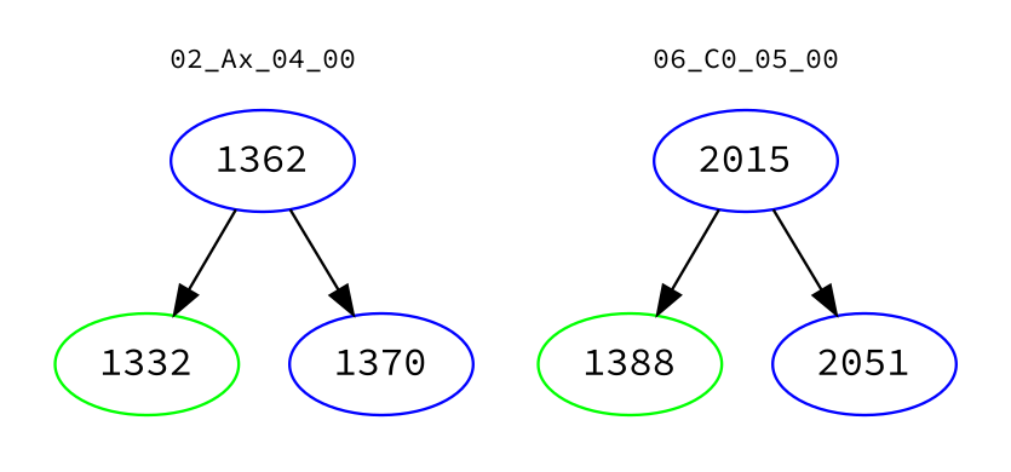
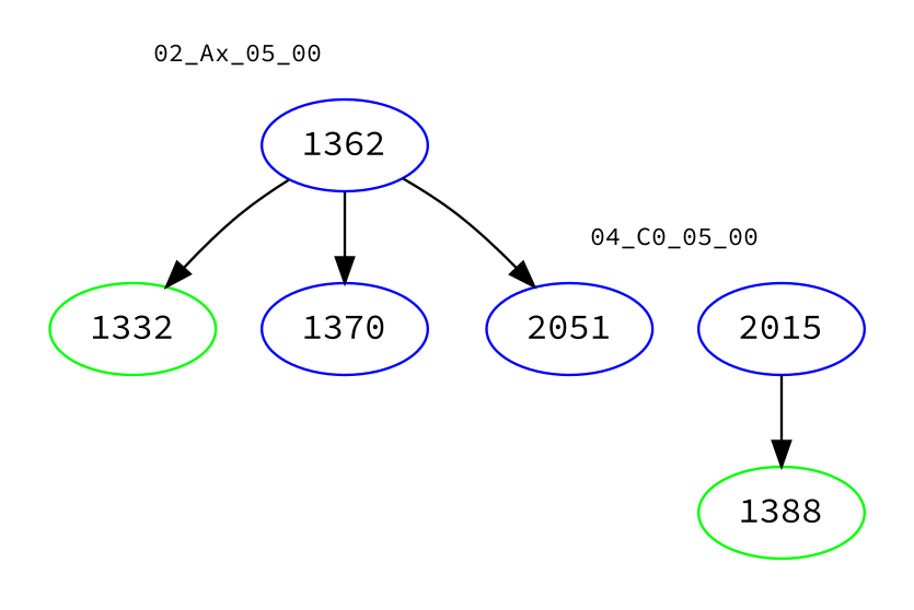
  digraph {
    fontname="Source Code Pro"
    node [color=blue fontname="Source Code Pro"]
    edge [color=black fontname="Source Code Pro"]
    n1 [label=1362]
    n2 [color=green label=1332]
    n3 [label=1370]
    n4 [label=2015]
    n5 [color=green label=1388]
    n6 [label=2051]
    subgraph cluster_1 {
      color=white
      fontsize=10
-     label="02_Ax_04_00"
+     label="02_Ax_05_00"
      n1
      n2
      n3
    }
    subgraph cluster_2 {
      color=white
      fontsize=10
-     label="06_C0_05_00"
+     label="04_C0_05_00"
      n4
      n5
      n6
    }
    n1 -> n2
    n1 -> n3
    n4 -> n5
-   n4 -> n6
+   n1 -> n6
  }
